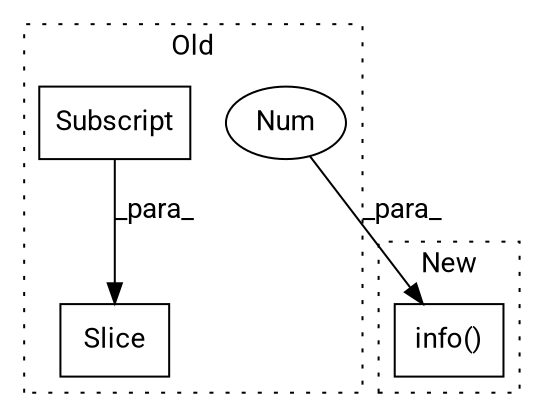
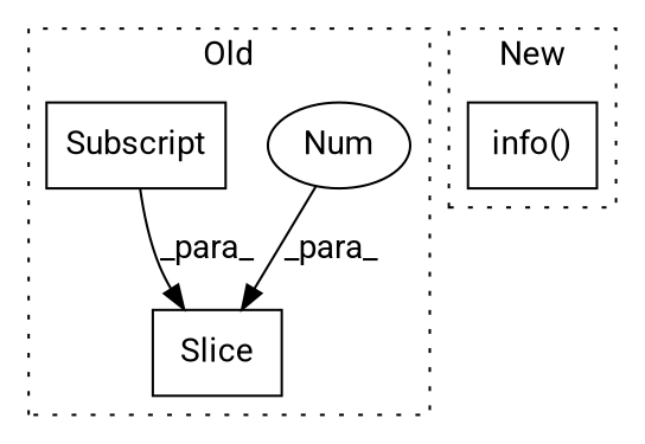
  digraph {
    fontname=Roboto
    node [fontname=Roboto shape=box]
    edge [fontname=Roboto]
    n1 [a=80 l=3 label=Slice s=4330]
    n2 [a=76 l=2 label=Num s=4331 shape=ellipse]
    n3 [a=63 l="22,0" label=Subscript s="4312,0"]
    n4 [a=75 l="25,1" label="info()" s="5043,5108"]
    subgraph cluster_1 {
      label=Old
      style=dotted
      n1
      n2
      n3
    }
    subgraph cluster_2 {
      label=New
      style=dotted
      n4
    }
-   n2 -> n4 [label=_para_]
+   n2 -> n1 [label=_para_]
    n3 -> n1 [label=_para_]
  }
